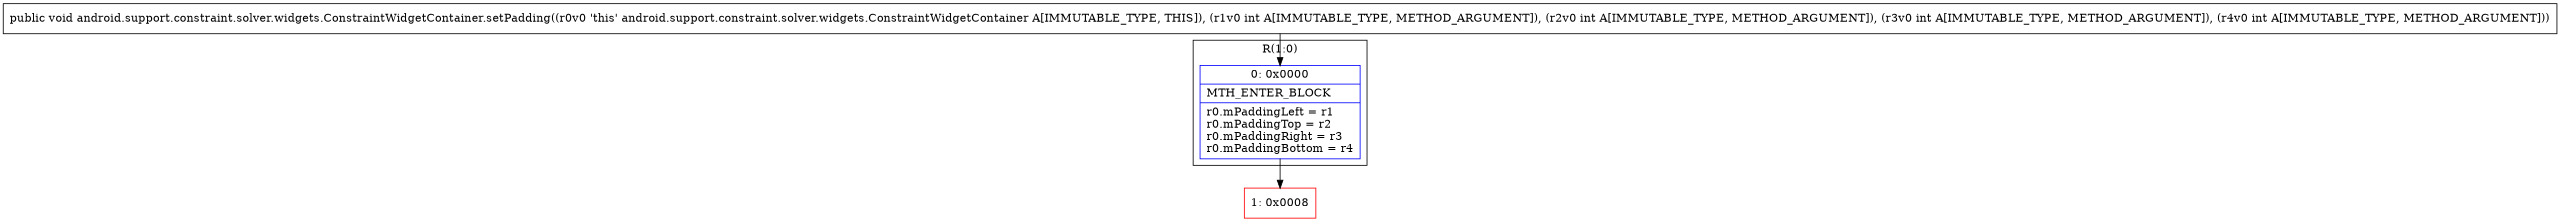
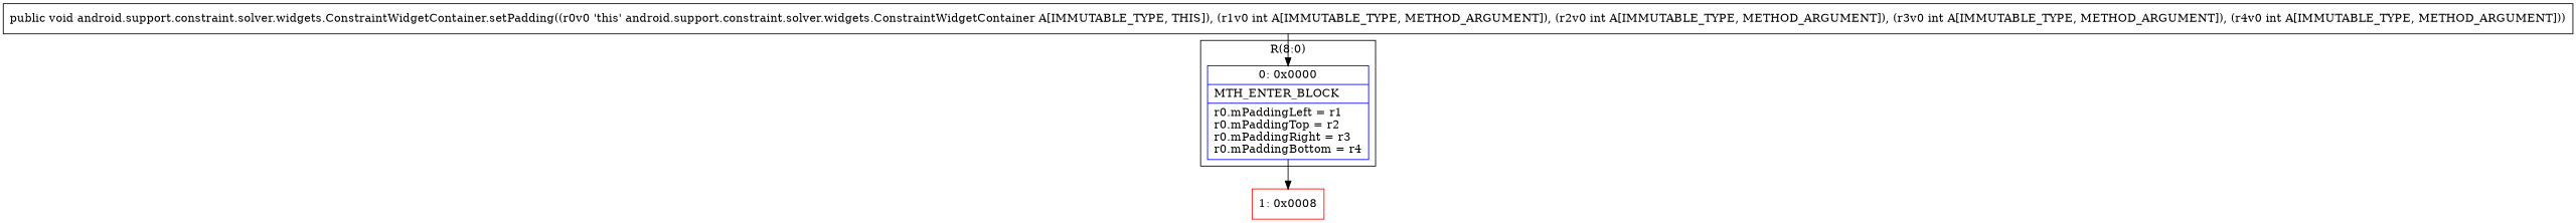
  digraph {
    node [shape=record]
    n1 [color=blue label="{0\:\ 0x0000|MTH_ENTER_BLOCK\l|r0.mPaddingLeft = r1\lr0.mPaddingTop = r2\lr0.mPaddingRight = r3\lr0.mPaddingBottom = r4\l}"]
    n2 [color=red label="{1\:\ 0x0008}"]
    n3 [label="{public void android.support.constraint.solver.widgets.ConstraintWidgetContainer.setPadding((r0v0 'this' android.support.constraint.solver.widgets.ConstraintWidgetContainer A[IMMUTABLE_TYPE, THIS]), (r1v0 int A[IMMUTABLE_TYPE, METHOD_ARGUMENT]), (r2v0 int A[IMMUTABLE_TYPE, METHOD_ARGUMENT]), (r3v0 int A[IMMUTABLE_TYPE, METHOD_ARGUMENT]), (r4v0 int A[IMMUTABLE_TYPE, METHOD_ARGUMENT])) }"]
    subgraph cluster_1 {
-     label="R(1:0)"
+     label="R(8:0)"
      n1
    }
    n1 -> n2
    n3 -> n1
  }
